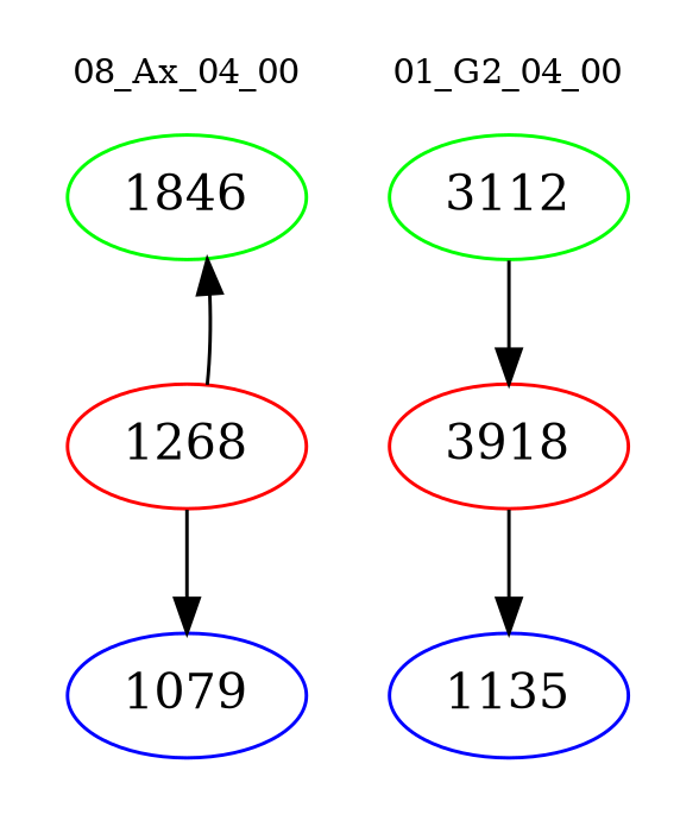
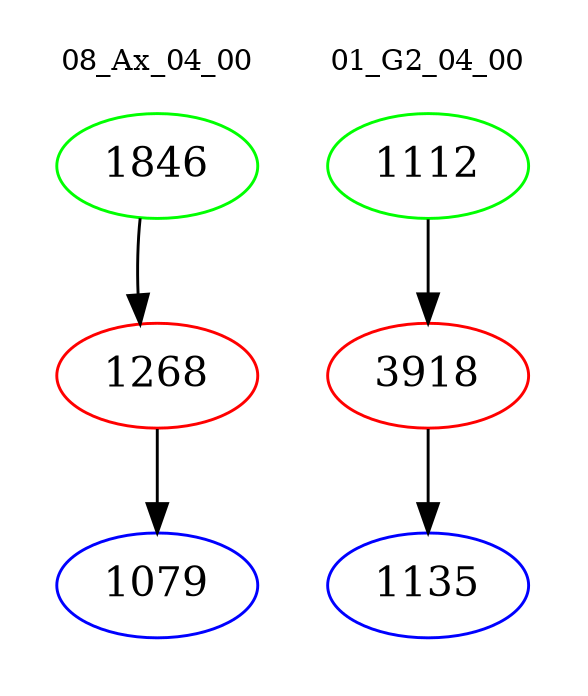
  digraph {
    node [color=green]
    edge [color=black]
    n1 [label=1846]
    n2 [color=red label=1268]
    n3 [color=blue label=1079]
-   n4 [label=3112]
+   n4 [label=1112]
    n5 [color=red label=3918]
    n6 [color=blue label=1135]
    subgraph cluster_1 {
      color=white
      fontsize=10
      label="08_Ax_04_00"
      n1
      n2
      n3
    }
    subgraph cluster_2 {
      color=white
      fontsize=10
      label="01_G2_04_00"
      n4
      n5
      n6
    }
-   n2 -> n1
+   n1 -> n2
    n2 -> n3
    n4 -> n5
    n5 -> n6
  }
